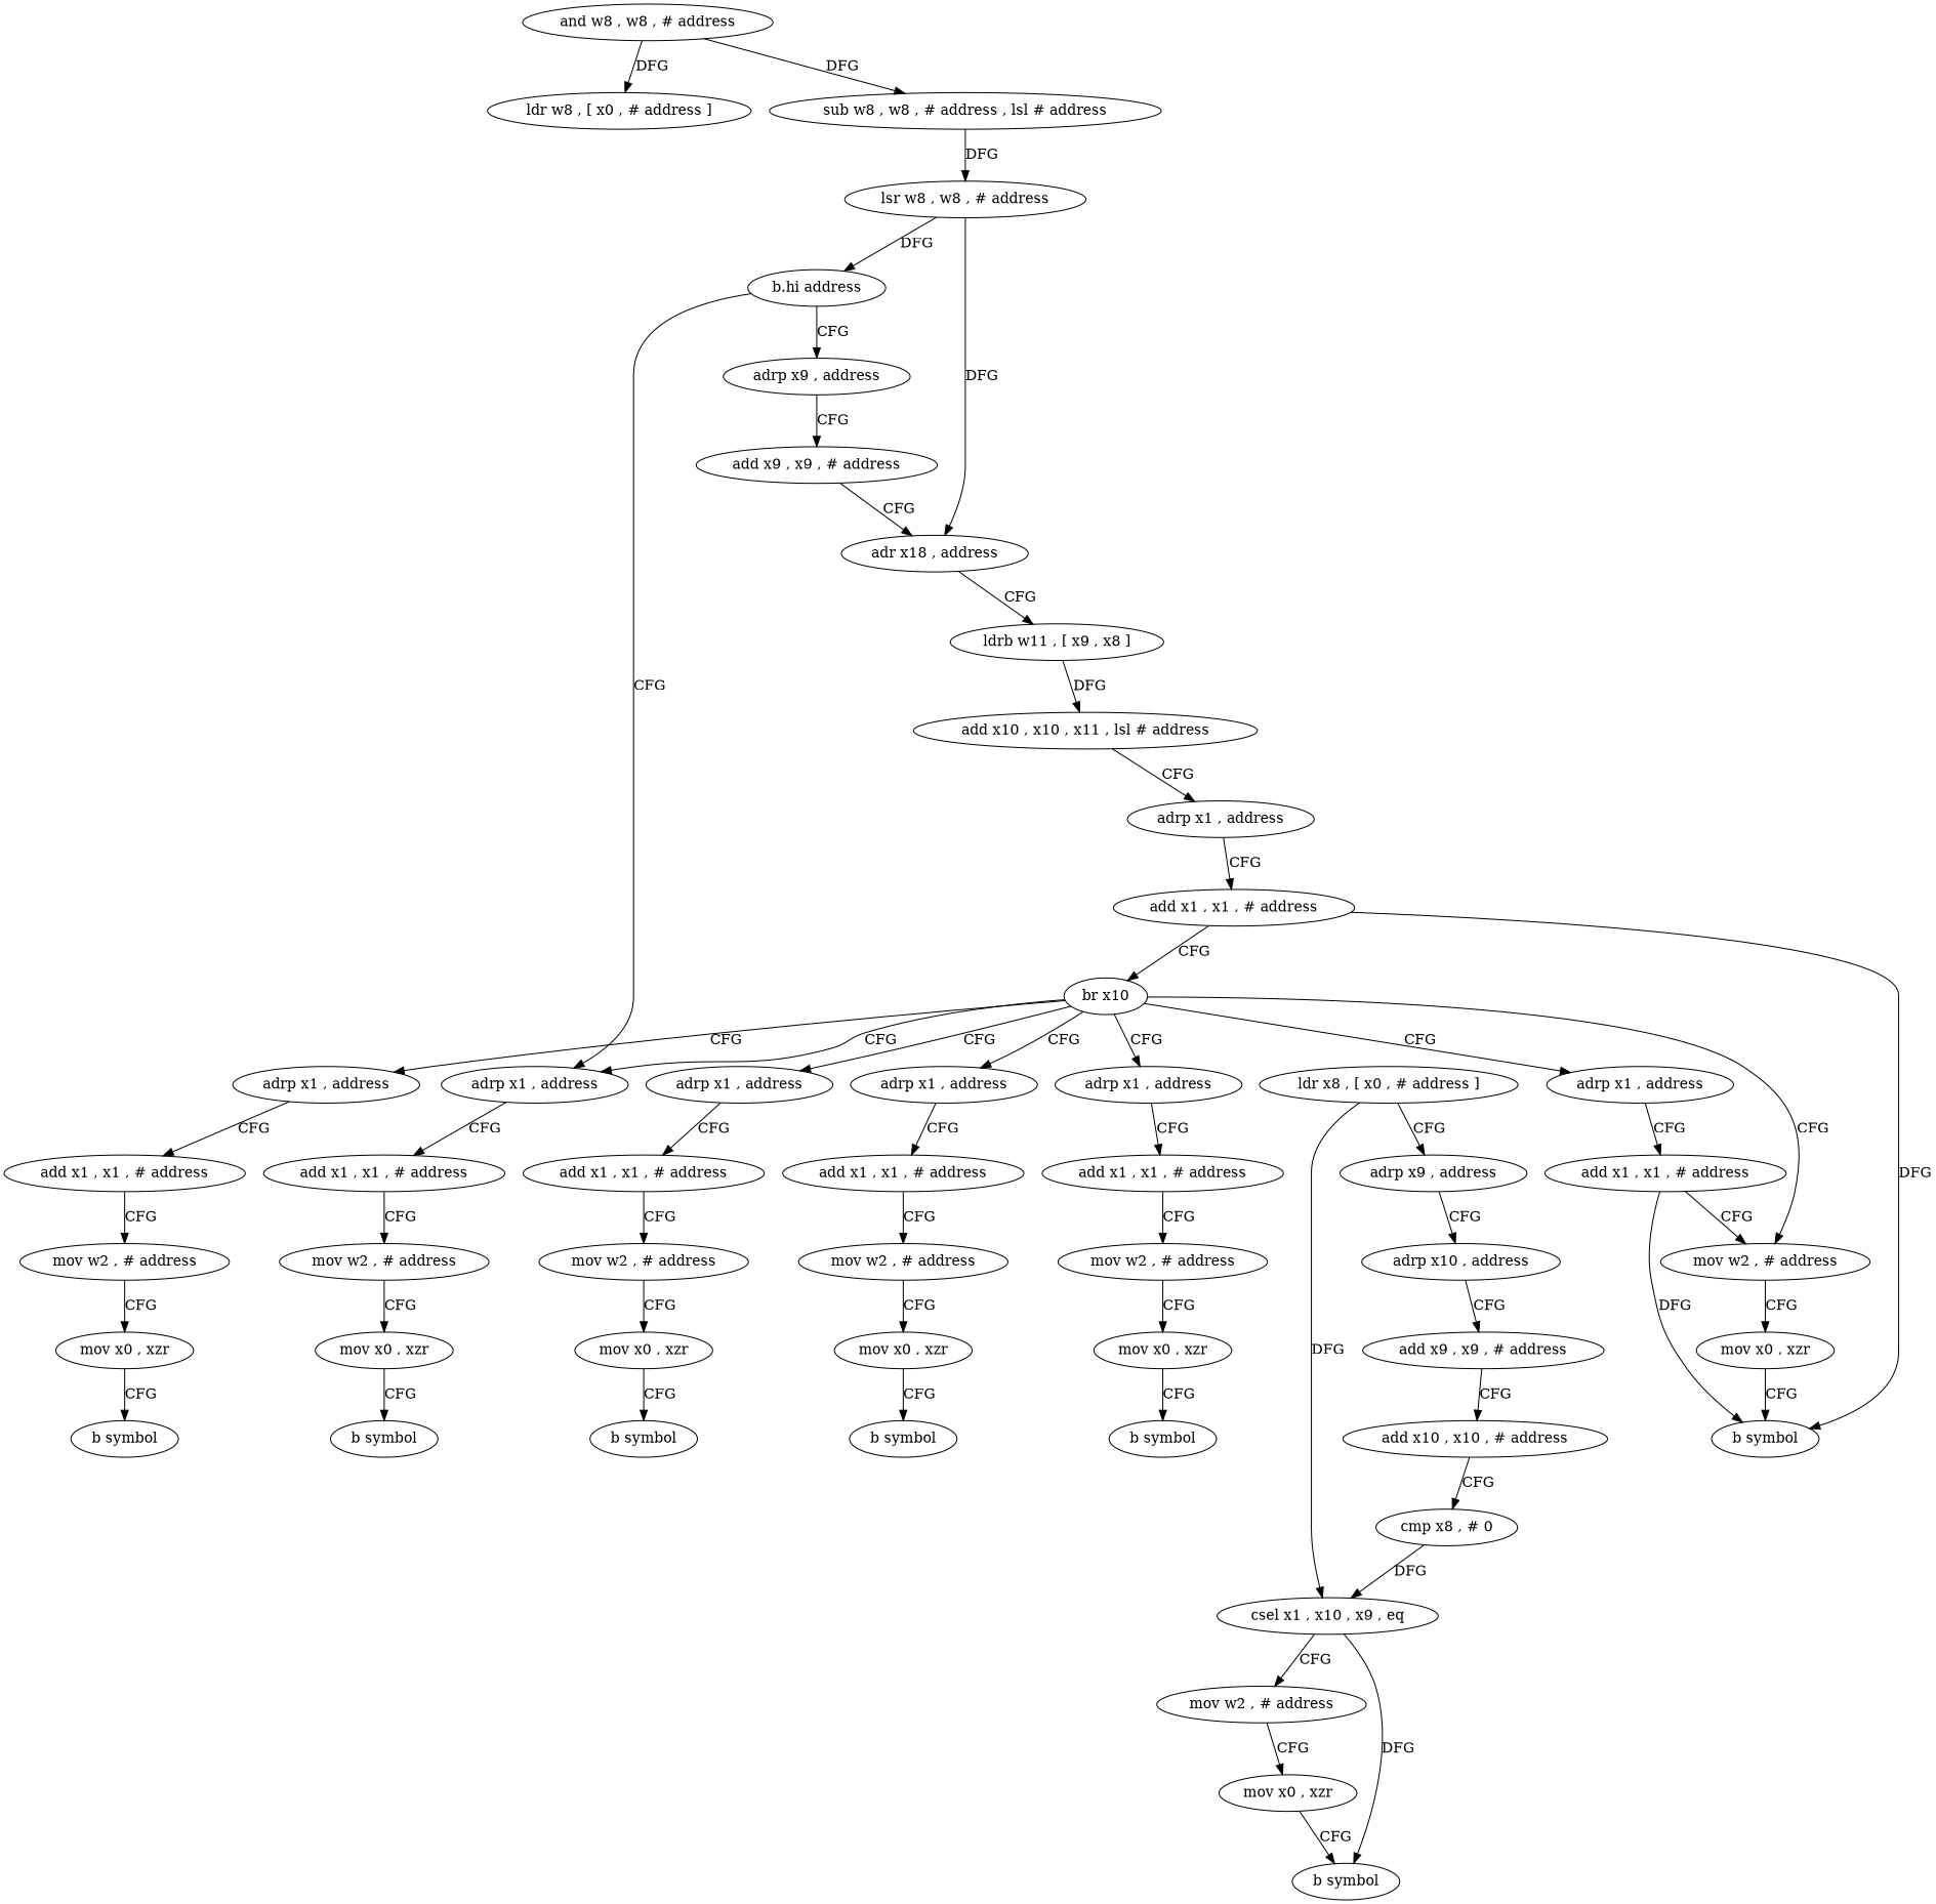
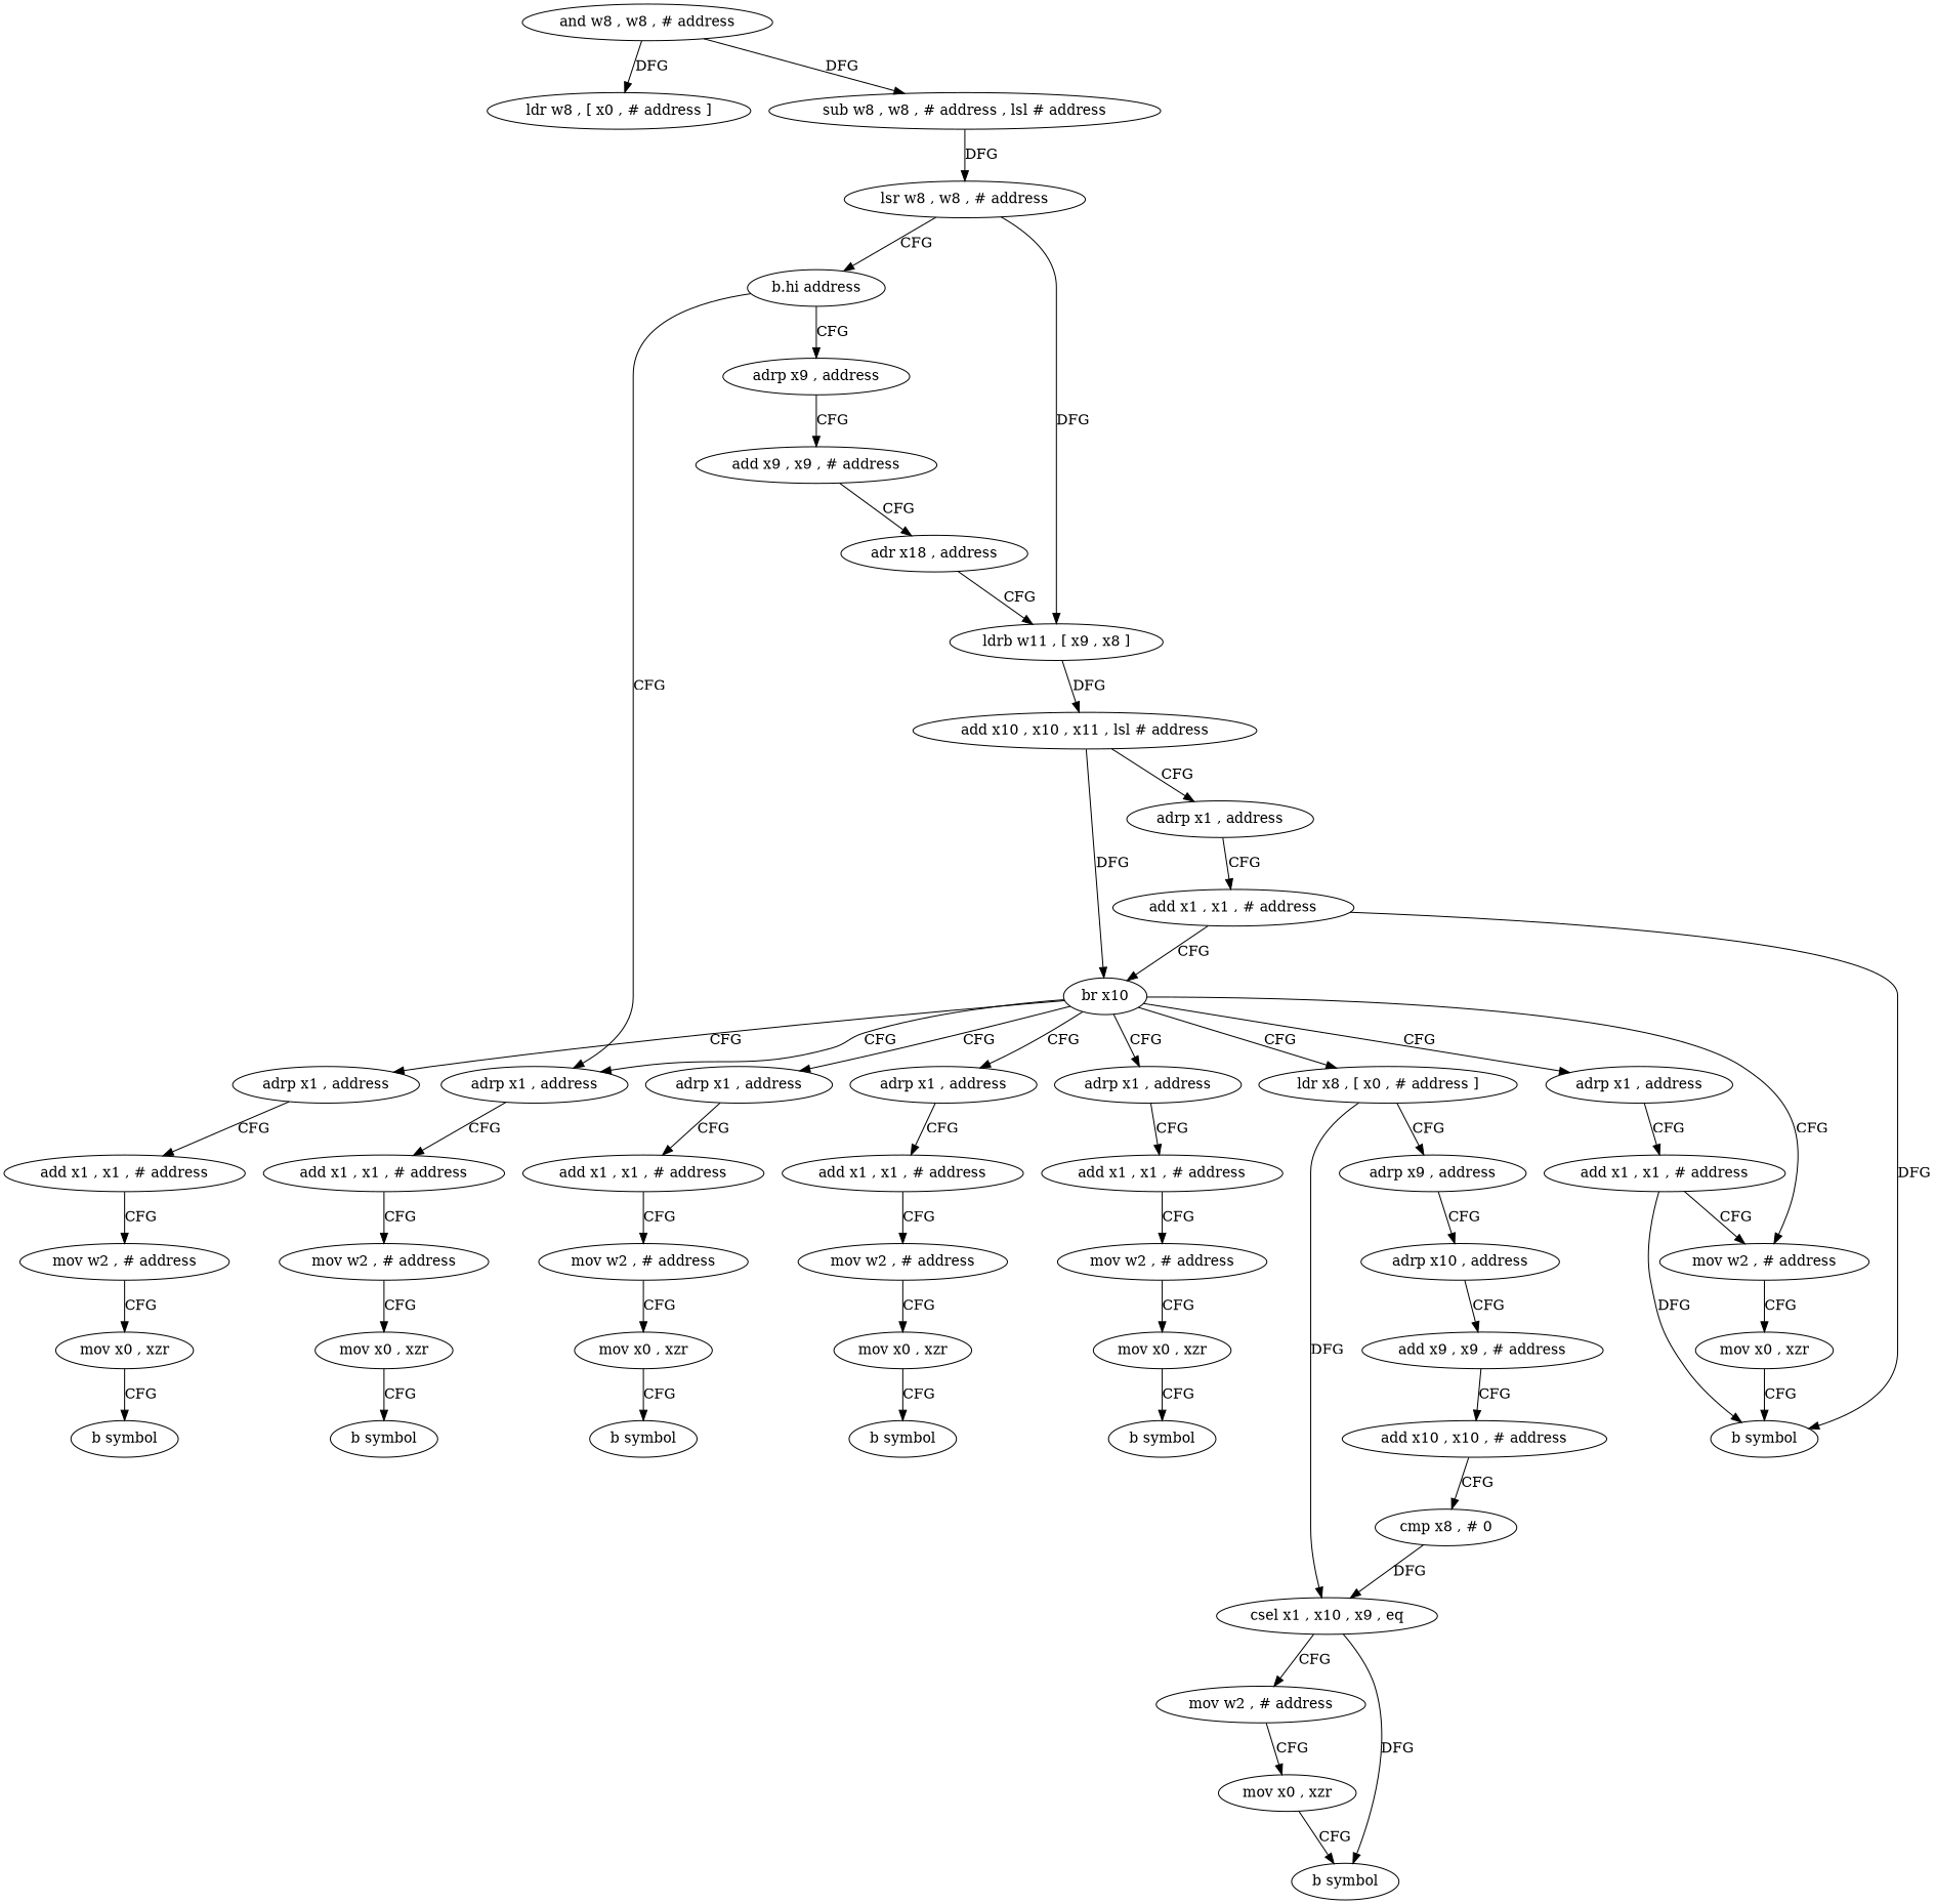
  digraph {
    n1 [label="ldr w8 , [ x0 , # address ]"]
    n2 [label="and w8 , w8 , # address"]
    n3 [label="sub w8 , w8 , # address , lsl # address"]
    n4 [label="lsr w8 , w8 , # address"]
    n5 [label="b.hi address"]
    n6 [label="ldrb w11 , [ x9 , x8 ]"]
    n7 [label="adrp x1 , address"]
    n8 [label="adrp x9 , address"]
    n9 [label="add x10 , x10 , x11 , lsl # address"]
    n10 [label="add x1 , x1 , # address"]
    n11 [label="add x9 , x9 , # address"]
    n12 [label="mov w2 , # address"]
    n13 [label="adr x18 , address"]
    n14 [label="mov x0 , xzr"]
    n15 [label="b symbol"]
    n16 [label="adrp x1 , address"]
    n17 [label="br x10"]
    n18 [label="add x1 , x1 , # address"]
    n19 [label="adrp x1 , address"]
    n20 [label="mov w2 , # address"]
    n21 [label="adrp x1 , address"]
    n22 [label="adrp x1 , address"]
    n23 [label="adrp x1 , address"]
    n24 [label="adrp x1 , address"]
    n25 [label="ldr x8 , [ x0 , # address ]"]
    n26 [label="b symbol"]
    n27 [label="add x1 , x1 , # address"]
    n28 [label="mov x0 , xzr"]
    n29 [label="add x1 , x1 , # address"]
    n30 [label="add x1 , x1 , # address"]
    n31 [label="add x1 , x1 , # address"]
    n32 [label="add x1 , x1 , # address"]
    n33 [label="adrp x9 , address"]
    n34 [label="csel x1 , x10 , x9 , eq"]
    n35 [label="mov w2 , # address"]
    n36 [label="mov w2 , # address"]
    n37 [label="mov w2 , # address"]
    n38 [label="mov w2 , # address"]
    n39 [label="adrp x10 , address"]
    n40 [label="mov w2 , # address"]
    n41 [label="b symbol"]
    n42 [label="mov x0 , xzr"]
    n43 [label="b symbol"]
    n44 [label="mov x0 , xzr"]
    n45 [label="b symbol"]
    n46 [label="mov x0 , xzr"]
    n47 [label="b symbol"]
    n48 [label="mov x0 , xzr"]
    n49 [label="b symbol"]
    n50 [label="add x9 , x9 , # address"]
    n51 [label="add x10 , x10 , # address"]
    n52 [label="cmp x8 , # 0"]
    n53 [label="mov x0 , xzr"]
    n2 -> n1 [label=DFG]
    n2 -> n3 [label=DFG]
    n3 -> n4 [label=DFG]
-   n4 -> n5 [label=DFG]
-   n4 -> n13 [label=DFG]
+   n4 -> n5 [label=CFG]
+   n4 -> n6 [label=DFG]
    n5 -> n7 [label=CFG]
    n5 -> n8 [label=CFG]
    n6 -> n9 [label=DFG]
    n7 -> n10 [label=CFG]
    n8 -> n11 [label=CFG]
    n9 -> n16 [label=CFG]
+   n9 -> n17 [label=DFG]
    n10 -> n12 [label=CFG]
    n11 -> n13 [label=CFG]
    n12 -> n14 [label=CFG]
    n13 -> n6 [label=CFG]
    n14 -> n15 [label=CFG]
    n16 -> n18 [label=CFG]
    n17 -> n7 [label=CFG]
    n17 -> n19 [label=CFG]
    n17 -> n20 [label=CFG]
    n17 -> n21 [label=CFG]
    n17 -> n22 [label=CFG]
    n17 -> n23 [label=CFG]
    n17 -> n24 [label=CFG]
+   n17 -> n25 [label=CFG]
    n18 -> n17 [label=CFG]
    n18 -> n26 [label=DFG]
    n19 -> n27 [label=CFG]
    n20 -> n28 [label=CFG]
    n21 -> n29 [label=CFG]
    n22 -> n30 [label=CFG]
    n23 -> n31 [label=CFG]
    n24 -> n32 [label=CFG]
    n25 -> n33 [label=CFG]
    n25 -> n34 [label=DFG]
    n27 -> n20 [label=CFG]
    n27 -> n26 [label=DFG]
    n28 -> n26 [label=CFG]
    n29 -> n35 [label=CFG]
    n30 -> n36 [label=CFG]
    n31 -> n37 [label=CFG]
    n32 -> n38 [label=CFG]
    n33 -> n39 [label=CFG]
    n34 -> n40 [label=CFG]
    n34 -> n41 [label=DFG]
    n35 -> n42 [label=CFG]
    n36 -> n44 [label=CFG]
    n37 -> n46 [label=CFG]
    n38 -> n48 [label=CFG]
    n39 -> n50 [label=CFG]
    n40 -> n53 [label=CFG]
    n42 -> n43 [label=CFG]
    n44 -> n45 [label=CFG]
    n46 -> n47 [label=CFG]
    n48 -> n49 [label=CFG]
    n50 -> n51 [label=CFG]
    n51 -> n52 [label=CFG]
    n52 -> n34 [label=DFG]
    n53 -> n41 [label=CFG]
  }
